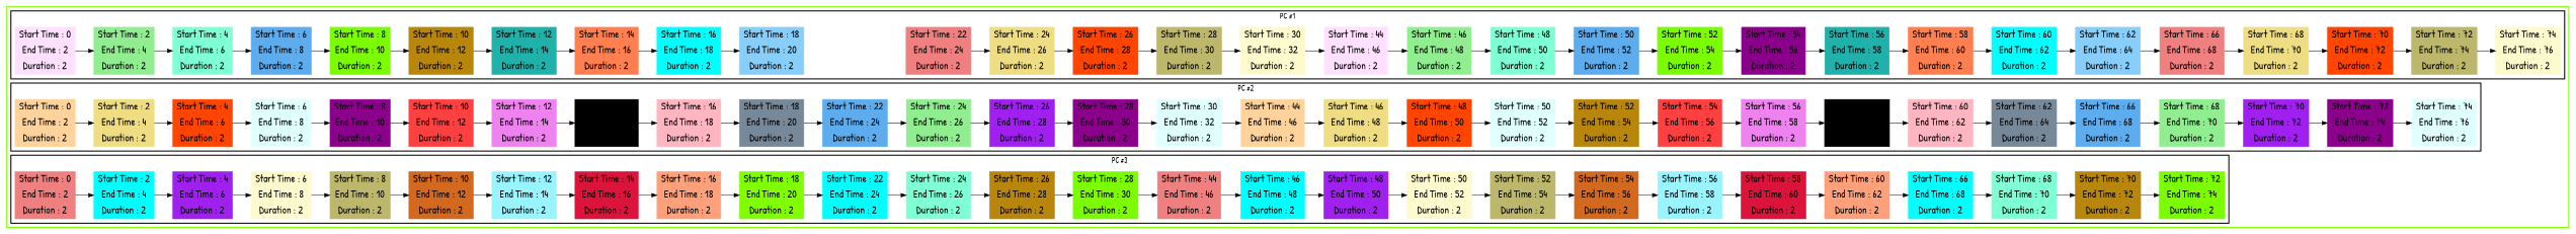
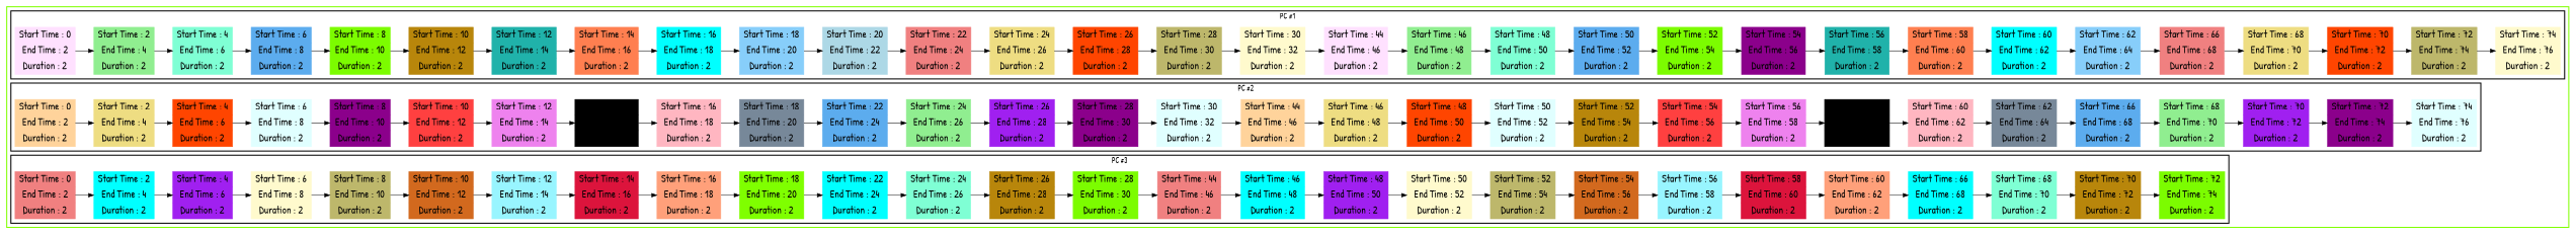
  digraph {
    fontname="Patrick Hand"
    rankdir=LR
    node [color=lightgreen fontname="Patrick Hand" fontsize=20 shape=record style=filled]
    edge [fontname="Patrick Hand"]
    n1 [color=thistle1 label="Start Time : 0 | End Time : 2 | Duration : 2"]
    n2 [label="Start Time : 2 | End Time : 4 | Duration : 2"]
    n3 [color=aquamarine label="Start Time : 4 | End Time : 6 | Duration : 2"]
    n4 [color=steelblue2 label="Start Time : 6 | End Time : 8 | Duration : 2"]
    n5 [color=lawngreen label="Start Time : 8 | End Time : 10 | Duration : 2"]
    n6 [color=darkgoldenrod label="Start Time : 10 | End Time : 12 | Duration : 2"]
    n7 [color=lightseagreen label="Start Time : 12 | End Time : 14 | Duration : 2"]
    n8 [color=coral label="Start Time : 14 | End Time : 16 | Duration : 2"]
    n9 [color=cyan label="Start Time : 16 | End Time : 18 | Duration : 2"]
    n10 [color=lightskyblue label="Start Time : 18 | End Time : 20 | Duration : 2"]
+   n11 [color=lightblue label="Start Time : 20 | End Time : 22 | Duration : 2"]
    n12 [color=lightcoral label="Start Time : 22 | End Time : 24 | Duration : 2"]
    n13 [color=lightgoldenrod label="Start Time : 24 | End Time : 26 | Duration : 2"]
    n14 [color=orangered1 label="Start Time : 26 | End Time : 28 | Duration : 2"]
    n15 [color=darkkhaki label="Start Time : 28 | End Time : 30 | Duration : 2"]
    n16 [color=lemonchiffon label="Start Time : 30 | End Time : 32 | Duration : 2"]
    n17 [color=thistle1 label="Start Time : 44 | End Time : 46 | Duration : 2"]
    n18 [label="Start Time : 46 | End Time : 48 | Duration : 2"]
    n19 [color=aquamarine label="Start Time : 48 | End Time : 50 | Duration : 2"]
    n20 [color=steelblue2 label="Start Time : 50 | End Time : 52 | Duration : 2"]
    n21 [color=lawngreen label="Start Time : 52 | End Time : 54 | Duration : 2"]
    n22 [color=darkmagenta label="Start Time : 54 | End Time : 56 | Duration : 2"]
    n23 [color=lightseagreen label="Start Time : 56 | End Time : 58 | Duration : 2"]
    n24 [color=coral label="Start Time : 58 | End Time : 60 | Duration : 2"]
    n25 [color=cyan label="Start Time : 60 | End Time : 62 | Duration : 2"]
    n26 [color=lightskyblue label="Start Time : 62 | End Time : 64 | Duration : 2"]
    n27 [color=lightcoral label="Start Time : 66 | End Time : 68 | Duration : 2"]
    n28 [color=lightgoldenrod label="Start Time : 68 | End Time : 70 | Duration : 2"]
    n29 [color=orangered1 label="Start Time : 70 | End Time : 72 | Duration : 2"]
    n30 [color=darkkhaki label="Start Time : 72 | End Time : 74 | Duration : 2"]
    n31 [color=lemonchiffon label="Start Time : 74 | End Time : 76 | Duration : 2"]
    n32 [color=burlywood1 label="Start Time : 0 | End Time : 2 | Duration : 2"]
    n33 [color=lightgoldenrod label="Start Time : 2 | End Time : 4 | Duration : 2"]
    n34 [color=orangered1 label="Start Time : 4 | End Time : 6 | Duration : 2"]
    n35 [color=lightcyan label="Start Time : 6 | End Time : 8 | Duration : 2"]
    n36 [color=darkmagenta label="Start Time : 8 | End Time : 10 | Duration : 2"]
    n37 [color=brown1 label="Start Time : 10 | End Time : 12 | Duration : 2"]
    n38 [color=violet label="Start Time : 12 | End Time : 14 | Duration : 2"]
    n39 [color=cornflower label="Start Time : 14 | End Time : 16 | Duration : 2"]
    n40 [color=lightpink label="Start Time : 16 | End Time : 18 | Duration : 2"]
    n41 [color=lightslategray label="Start Time : 18 | End Time : 20 | Duration : 2"]
    n42 [color=steelblue2 label="Start Time : 22 | End Time : 24 | Duration : 2"]
    n43 [label="Start Time : 24 | End Time : 26 | Duration : 2"]
    n44 [color=x11purple label="Start Time : 26 | End Time : 28 | Duration : 2"]
    n45 [color=darkmagenta label="Start Time : 28 | End Time : 30 | Duration : 2"]
    n46 [color=lightcyan label="Start Time : 30 | End Time : 32 | Duration : 2"]
    n47 [color=burlywood1 label="Start Time : 44 | End Time : 46 | Duration : 2"]
    n48 [color=lightgoldenrod label="Start Time : 46 | End Time : 48 | Duration : 2"]
    n49 [color=orangered1 label="Start Time : 48 | End Time : 50 | Duration : 2"]
    n50 [color=lightcyan label="Start Time : 50 | End Time : 52 | Duration : 2"]
    n51 [color=darkgoldenrod label="Start Time : 52 | End Time : 54 | Duration : 2"]
    n52 [color=brown1 label="Start Time : 54 | End Time : 56 | Duration : 2"]
    n53 [color=violet label="Start Time : 56 | End Time : 58 | Duration : 2"]
    n54 [color=cornflower label="Start Time : 58 | End Time : 60 | Duration : 2"]
    n55 [color=lightpink label="Start Time : 60 | End Time : 62 | Duration : 2"]
    n56 [color=lightslategray label="Start Time : 62 | End Time : 64 | Duration : 2"]
    n57 [color=steelblue2 label="Start Time : 66 | End Time : 68 | Duration : 2"]
    n58 [label="Start Time : 68 | End Time : 70 | Duration : 2"]
    n59 [color=x11purple label="Start Time : 70 | End Time : 72 | Duration : 2"]
    n60 [color=darkmagenta label="Start Time : 72 | End Time : 74 | Duration : 2"]
    n61 [color=lightcyan label="Start Time : 74 | End Time : 76 | Duration : 2"]
    n62 [color=lightcoral label="Start Time : 0 | End Time : 2 | Duration : 2"]
    n63 [color=aqua label="Start Time : 2 | End Time : 4 | Duration : 2"]
    n64 [color=x11purple label="Start Time : 4 | End Time : 6 | Duration : 2"]
    n65 [color=lemonchiffon label="Start Time : 6 | End Time : 8 | Duration : 2"]
    n66 [color=darkkhaki label="Start Time : 8 | End Time : 10 | Duration : 2"]
    n67 [color=chocolate label="Start Time : 10 | End Time : 12 | Duration : 2"]
    n68 [color=cadetblue1 label="Start Time : 12 | End Time : 14 | Duration : 2"]
    n69 [color=crimson label="Start Time : 14 | End Time : 16 | Duration : 2"]
    n70 [color=lightsalmon label="Start Time : 16 | End Time : 18 | Duration : 2"]
    n71 [color=chartreuse label="Start Time : 18 | End Time : 20 | Duration : 2"]
    n72 [color=aqua label="Start Time : 22 | End Time : 24 | Duration : 2"]
    n73 [color=aquamarine label="Start Time : 24 | End Time : 26 | Duration : 2"]
    n74 [color=darkgoldenrod label="Start Time : 26 | End Time : 28 | Duration : 2"]
    n75 [color=lawngreen label="Start Time : 28 | End Time : 30 | Duration : 2"]
    n76 [color=lightcoral label="Start Time : 44 | End Time : 46 | Duration : 2"]
    n77 [color=aqua label="Start Time : 46 | End Time : 48 | Duration : 2"]
    n78 [color=x11purple label="Start Time : 48 | End Time : 50 | Duration : 2"]
    n79 [color=lemonchiffon label="Start Time : 50 | End Time : 52 | Duration : 2"]
    n80 [color=darkkhaki label="Start Time : 52 | End Time : 54 | Duration : 2"]
    n81 [color=chocolate label="Start Time : 54 | End Time : 56 | Duration : 2"]
    n82 [color=cadetblue1 label="Start Time : 56 | End Time : 58 | Duration : 2"]
    n83 [color=crimson label="Start Time : 58 | End Time : 60 | Duration : 2"]
    n84 [color=lightsalmon label="Start Time : 60 | End Time : 62 | Duration : 2"]
    n85 [color=aqua label="Start Time : 66 | End Time : 68 | Duration : 2"]
    n86 [color=aquamarine label="Start Time : 68 | End Time : 70 | Duration : 2"]
    n87 [color=darkgoldenrod label="Start Time : 70 | End Time : 72 | Duration : 2"]
    n88 [color=lawngreen label="Start Time : 72 | End Time : 74 | Duration : 2"]
    subgraph cluster_1 {
      color=chartreuse
      style=bold
      subgraph cluster_2 {
        color=black
        label="PC #1"
        style=bold
        n1
        n2
        n3
        n4
        n5
        n6
        n7
        n8
        n9
        n10
+       n11
        n12
        n13
        n14
        n15
        n16
        n17
        n18
        n19
        n20
        n21
        n22
        n23
        n24
        n25
        n26
        n27
        n28
        n29
        n30
        n31
      }
      subgraph cluster_3 {
        color=black
        label="PC #2"
        style=bold
        n32
        n33
        n34
        n35
        n36
        n37
        n38
        n39
        n40
        n41
        n42
        n43
        n44
        n45
        n46
        n47
        n48
        n49
        n50
        n51
        n52
        n53
        n54
        n55
        n56
        n57
        n58
        n59
        n60
        n61
      }
      subgraph cluster_4 {
        color=black
        label="PC #3"
        style=bold
        n62
        n63
        n64
        n65
        n66
        n67
        n68
        n69
        n70
        n71
        n72
        n73
        n74
        n75
        n76
        n77
        n78
        n79
        n80
        n81
        n82
        n83
        n84
        n85
        n86
        n87
        n88
      }
    }
    n1 -> n2
    n2 -> n3
    n3 -> n4
    n4 -> n5
    n5 -> n6
    n6 -> n7
    n7 -> n8
    n8 -> n9
    n9 -> n10
+   n10 -> n11
+   n11 -> n12
    n12 -> n13
    n13 -> n14
    n14 -> n15
    n15 -> n16
    n16 -> n17
    n17 -> n18
    n18 -> n19
    n19 -> n20
    n20 -> n21
    n21 -> n22
    n22 -> n23
    n23 -> n24
    n24 -> n25
    n25 -> n26
    n26 -> n27
    n27 -> n28
    n28 -> n29
    n29 -> n30
    n30 -> n31
    n32 -> n33
    n33 -> n34
    n34 -> n35
    n35 -> n36
    n36 -> n37
    n37 -> n38
    n38 -> n39
    n39 -> n40
    n40 -> n41
    n41 -> n42
    n42 -> n43
    n43 -> n44
    n44 -> n45
    n45 -> n46
    n46 -> n47
    n47 -> n48
    n48 -> n49
    n49 -> n50
    n50 -> n51
    n51 -> n52
    n52 -> n53
    n53 -> n54
    n54 -> n55
    n55 -> n56
    n56 -> n57
    n57 -> n58
    n58 -> n59
    n59 -> n60
    n60 -> n61
    n62 -> n63
    n63 -> n64
    n64 -> n65
    n65 -> n66
    n66 -> n67
    n67 -> n68
    n68 -> n69
    n69 -> n70
    n70 -> n71
    n71 -> n72
    n72 -> n73
    n73 -> n74
    n74 -> n75
    n75 -> n76
    n76 -> n77
    n77 -> n78
    n78 -> n79
    n79 -> n80
    n80 -> n81
    n81 -> n82
    n82 -> n83
    n83 -> n84
    n84 -> n85
    n85 -> n86
    n86 -> n87
    n87 -> n88
  }
